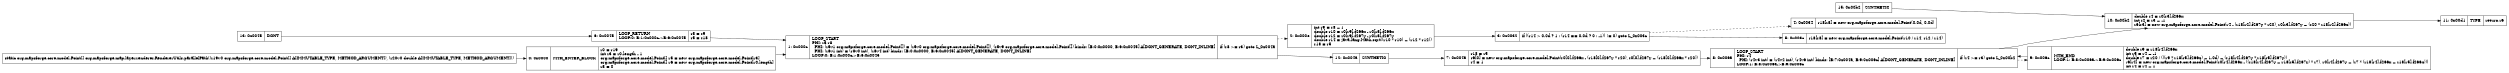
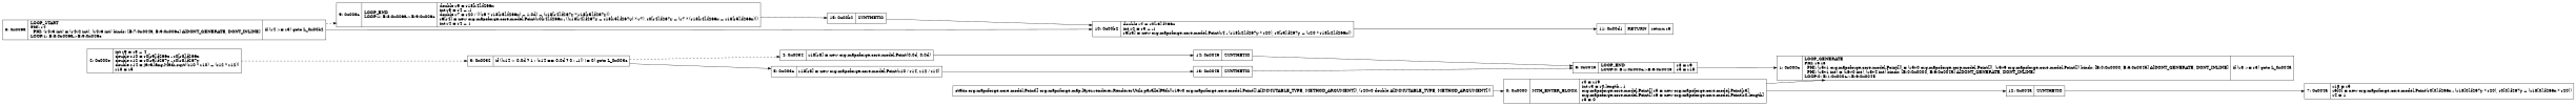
  digraph {
    rankdir=LR
    node [shape=record]
    n1 [label="{0\:\ 0x0000|MTH_ENTER_BLOCK\l|r0 = r19\lint r3 = r0.length \- 1\lorg.mapsforge.core.model.Point[] r5 = new org.mapsforge.core.model.Point[r3]\lorg.mapsforge.core.model.Point[] r6 = new org.mapsforge.core.model.Point[r0.length]\lr8 = 0\l}"]
-   n2 [label="{1\:\ 0x000c|LOOP_START\lPHI: r5 r8 \l  PHI: (r5v1 org.mapsforge.core.model.Point[]) = (r5v0 org.mapsforge.core.model.Point[]), (r5v9 org.mapsforge.core.model.Point[]) binds: [B:0:0x0000, B:6:0x0045] A[DONT_GENERATE, DONT_INLINE]\l  PHI: (r8v1 int) = (r8v0 int), (r8v4 int) binds: [B:0:0x0000, B:6:0x0045] A[DONT_GENERATE, DONT_INLINE]\lLOOP:0: B:1:0x000c\-\>B:6:0x0045\l|if (r8 \>= r3) goto L_0x004a\l}"]
-   n3 [label="{2\:\ 0x000e|int r9 = r8 + 1\ldouble r10 = r0[r9].f266x \- r0[r8].f266x\ldouble r12 = r0[r9].f267y \- r0[r8].f267y\ldouble r14 = java.lang.Math.sqrt((r10 * r10) + (r12 * r12))\lr18 = r5\l}"]
+   n2 [label="{1\:\ 0x000c|LOOP_GENERATE\lPHI: r5 r8 \l  PHI: (r5v1 org.mapsforge.core.model.Point[]) = (r5v0 org.mapsforge.core.model.Point[]), (r5v9 org.mapsforge.core.model.Point[]) binds: [B:0:0x0000, B:6:0x0045] A[DONT_GENERATE, DONT_INLINE]\l  PHI: (r8v1 int) = (r8v0 int), (r8v4 int) binds: [B:0:0x0000, B:6:0x0045] A[DONT_GENERATE, DONT_INLINE]\lLOOP:0: B:1:0x000c\-\>B:6:0x0045\l|if (r8 \>= r3) goto L_0x004a\l}"]
+   n3 [label="{2\:\ 0x000e|int r9 = r8 + 4\ldouble r10 = r0[r9].f266x \- r0[r8].f266x\ldouble r12 = r0[r9].f267y \- r0[r8].f267y\ldouble r14 = java.lang.Math.sqrt((r10 * r10) + (r12 * r12))\lr18 = r5\l}"]
    n4 [label="{12\:\ 0x004a|SYNTHETIC\l}"]
    n5 [label="{3\:\ 0x0032|if ((r14 \> 0.0d ? 1 : (r14 == 0.0d ? 0 : \-1)) != 0) goto L_0x003c\l}"]
    n6 [label="{7\:\ 0x004a|r18 = r5\lr6[0] = new org.mapsforge.core.model.Point(r0[0].f266x \- (r18[0].f267y * r20), r0[0].f267y + (r18[0].f266x * r20))\lr4 = 1\l}"]
    n7 [label="{4\:\ 0x0034|r18[r8] = new org.mapsforge.core.model.Point(0.0d, 0.0d)\l}"]
    n8 [label="{5\:\ 0x003c|r18[r8] = new org.mapsforge.core.model.Point(r10 \/ r14, r12 \/ r14)\l}"]
-   n10 [label="{13\:\ 0x0045|DONT\l}"]
-   n11 [label="{6\:\ 0x0045|LOOP_RETURN\lLOOP:0: B:1:0x000c\-\>B:6:0x0045\l|r8 = r9\lr5 = r18\l}"]
+   n9 [label="{14\:\ 0x0045|SYNTHETIC\l}"]
+   n10 [label="{13\:\ 0x0045|SYNTHETIC\l}"]
+   n11 [label="{6\:\ 0x0045|LOOP_END\lLOOP:0: B:1:0x000c\-\>B:6:0x0045\l|r8 = r9\lr5 = r18\l}"]
    n12 [label="{8\:\ 0x006a|LOOP_START\lPHI: r4 \l  PHI: (r4v3 int) = (r4v2 int), (r4v6 int) binds: [B:7:0x004a, B:9:0x006c] A[DONT_GENERATE, DONT_INLINE]\lLOOP:1: B:8:0x006a\-\>B:9:0x006c\l|if (r4 \>= r3) goto L_0x00b2\l}"]
-   n13 [label="{9\:\ 0x006c|MTH_END\lLOOP:1: B:8:0x006a\-\>B:9:0x006c\l|double r9 = r18[r4].f266x\lint r5 = r4 + \-1\ldouble r7 = r20 \/ (((r9 * r18[r5].f266x) + 1.0d) + (r18[r4].f267y * r18[r5].f267y))\lr6[r4] = new org.mapsforge.core.model.Point(r0[r4].f266x \- ((r18[r4].f267y + r18[r5].f267y) * r7), r0[r4].f267y + (r7 * (r18[r4].f266x + r18[r5].f266x)))\lint r4 = r4 + 1\l}"]
+   n13 [label="{9\:\ 0x006c|LOOP_END\lLOOP:1: B:8:0x006a\-\>B:9:0x006c\l|double r9 = r18[r4].f266x\lint r5 = r4 + \-1\ldouble r7 = r20 \/ (((r9 * r18[r5].f266x) + 1.0d) + (r18[r4].f267y * r18[r5].f267y))\lr6[r4] = new org.mapsforge.core.model.Point(r0[r4].f266x \- ((r18[r4].f267y + r18[r5].f267y) * r7), r0[r4].f267y + (r7 * (r18[r4].f266x + r18[r5].f266x)))\lint r4 = r4 + 1\l}"]
    n14 [label="{10\:\ 0x00b2|double r4 = r0[r3].f266x\lint r2 = r3 + \-1\lr6[r3] = new org.mapsforge.core.model.Point(r4 \- (r18[r2].f267y * r20), r0[r3].f267y + (r20 * r18[r2].f266x))\l}"]
    n15 [label="{15\:\ 0x00b2|SYNTHETIC\l}"]
-   n16 [label="{11\:\ 0x00d1|TYPE\l|return r6\l}"]
+   n16 [label="{11\:\ 0x00d1|RETURN\l|return r6\l}"]
    n17 [label="{static org.mapsforge.core.model.Point[] org.mapsforge.map.layer.renderer.RendererUtils.parallelPath((r19v0 org.mapsforge.core.model.Point[] A[IMMUTABLE_TYPE, METHOD_ARGUMENT]), (r20v0 double A[IMMUTABLE_TYPE, METHOD_ARGUMENT])) }"]
    n1 -> n2
-   n2 -> n3 [style=dashed]
-   n2 -> n4
-   n3 -> n5
+   n1 -> n4
+   n3 -> n5 [style=dashed]
    n4 -> n6
    n5 -> n7 [style=dashed]
    n5 -> n8
-   n6 -> n12
+   n7 -> n9
+   n8 -> n10
+   n9 -> n11
    n10 -> n11
    n11 -> n2
    n12 -> n13 [style=dashed]
    n12 -> n14
-   n13 -> n12
+   n13 -> n15
    n14 -> n16
    n15 -> n14
    n17 -> n1
  }
